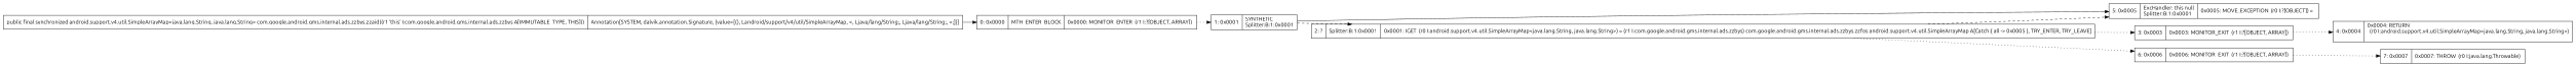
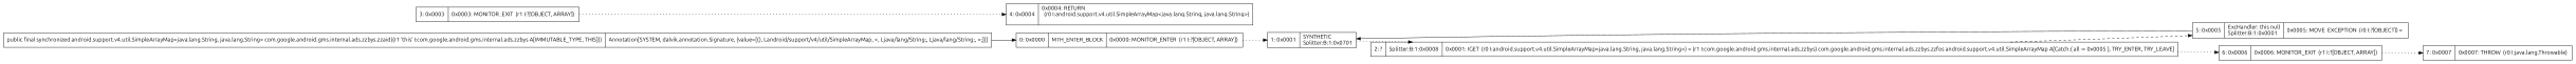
  digraph {
    fontname=Ubuntu
    rankdir=LR
    node [fontname=Ubuntu shape=record]
    edge [fontname=Ubuntu style=dotted]
    n1 [label="{0\:\ 0x0000|MTH_ENTER_BLOCK\l|0x0000: MONITOR_ENTER  (r1 I:?[OBJECT, ARRAY]) \l}"]
-   n2 [label="{1\:\ 0x0001|SYNTHETIC\lSplitter:B:1:0x0001\l}"]
-   n3 [label="{2\:\ ?|Splitter:B:1:0x0001\l|0x0001: IGET  (r0 I:android.support.v4.util.SimpleArrayMap\<java.lang.String, java.lang.String\>) = (r1 I:com.google.android.gms.internal.ads.zzbys) com.google.android.gms.internal.ads.zzbys.zzfos android.support.v4.util.SimpleArrayMap A[Catch:\{ all \-\> 0x0005 \}, TRY_ENTER, TRY_LEAVE]\l}"]
+   n2 [label="{1\:\ 0x0001|SYNTHETIC\lSplitter:B:1:0x0701\l}"]
+   n3 [label="{2\:\ ?|Splitter:B:1:0x0008\l|0x0001: IGET  (r0 I:android.support.v4.util.SimpleArrayMap\<java.lang.String, java.lang.String\>) = (r1 I:com.google.android.gms.internal.ads.zzbys) com.google.android.gms.internal.ads.zzbys.zzfos android.support.v4.util.SimpleArrayMap A[Catch:\{ all \-\> 0x0005 \}, TRY_ENTER, TRY_LEAVE]\l}"]
    n4 [label="{5\:\ 0x0005|ExcHandler: this null\lSplitter:B:1:0x0001\l|0x0005: MOVE_EXCEPTION  (r0 I:?[OBJECT]) =  \l}"]
    n5 [label="{3\:\ 0x0003|0x0003: MONITOR_EXIT  (r1 I:?[OBJECT, ARRAY]) \l}"]
    n6 [label="{6\:\ 0x0006|0x0006: MONITOR_EXIT  (r1 I:?[OBJECT, ARRAY]) \l}"]
    n7 [label="{4\:\ 0x0004|0x0004: RETURN  \l  (r0 I:android.support.v4.util.SimpleArrayMap\<java.lang.String, java.lang.String\>)\l \l}"]
    n8 [label="{7\:\ 0x0007|0x0007: THROW  (r0 I:java.lang.Throwable) \l}"]
    n9 [label="{public final synchronized android.support.v4.util.SimpleArrayMap\<java.lang.String, java.lang.String\> com.google.android.gms.internal.ads.zzbys.zzaid((r1 'this' I:com.google.android.gms.internal.ads.zzbys A[IMMUTABLE_TYPE, THIS]))  | Annotation[SYSTEM, dalvik.annotation.Signature, \{value=[(), Landroid\/support\/v4\/util\/SimpleArrayMap, \<, Ljava\/lang\/String;, Ljava\/lang\/String;, \>;]\}]\l}"]
    n1 -> n2
-   n2 -> n3 [style=dashed]
-   n2 -> n4 [style=solid]
+   n2 -> n3
+   n4 -> n2 [style=solid]
    n3 -> n4 [style=dashed]
-   n3 -> n5
    n3 -> n6
    n5 -> n7
    n6 -> n8
    n9 -> n1 [style=solid]
  }
